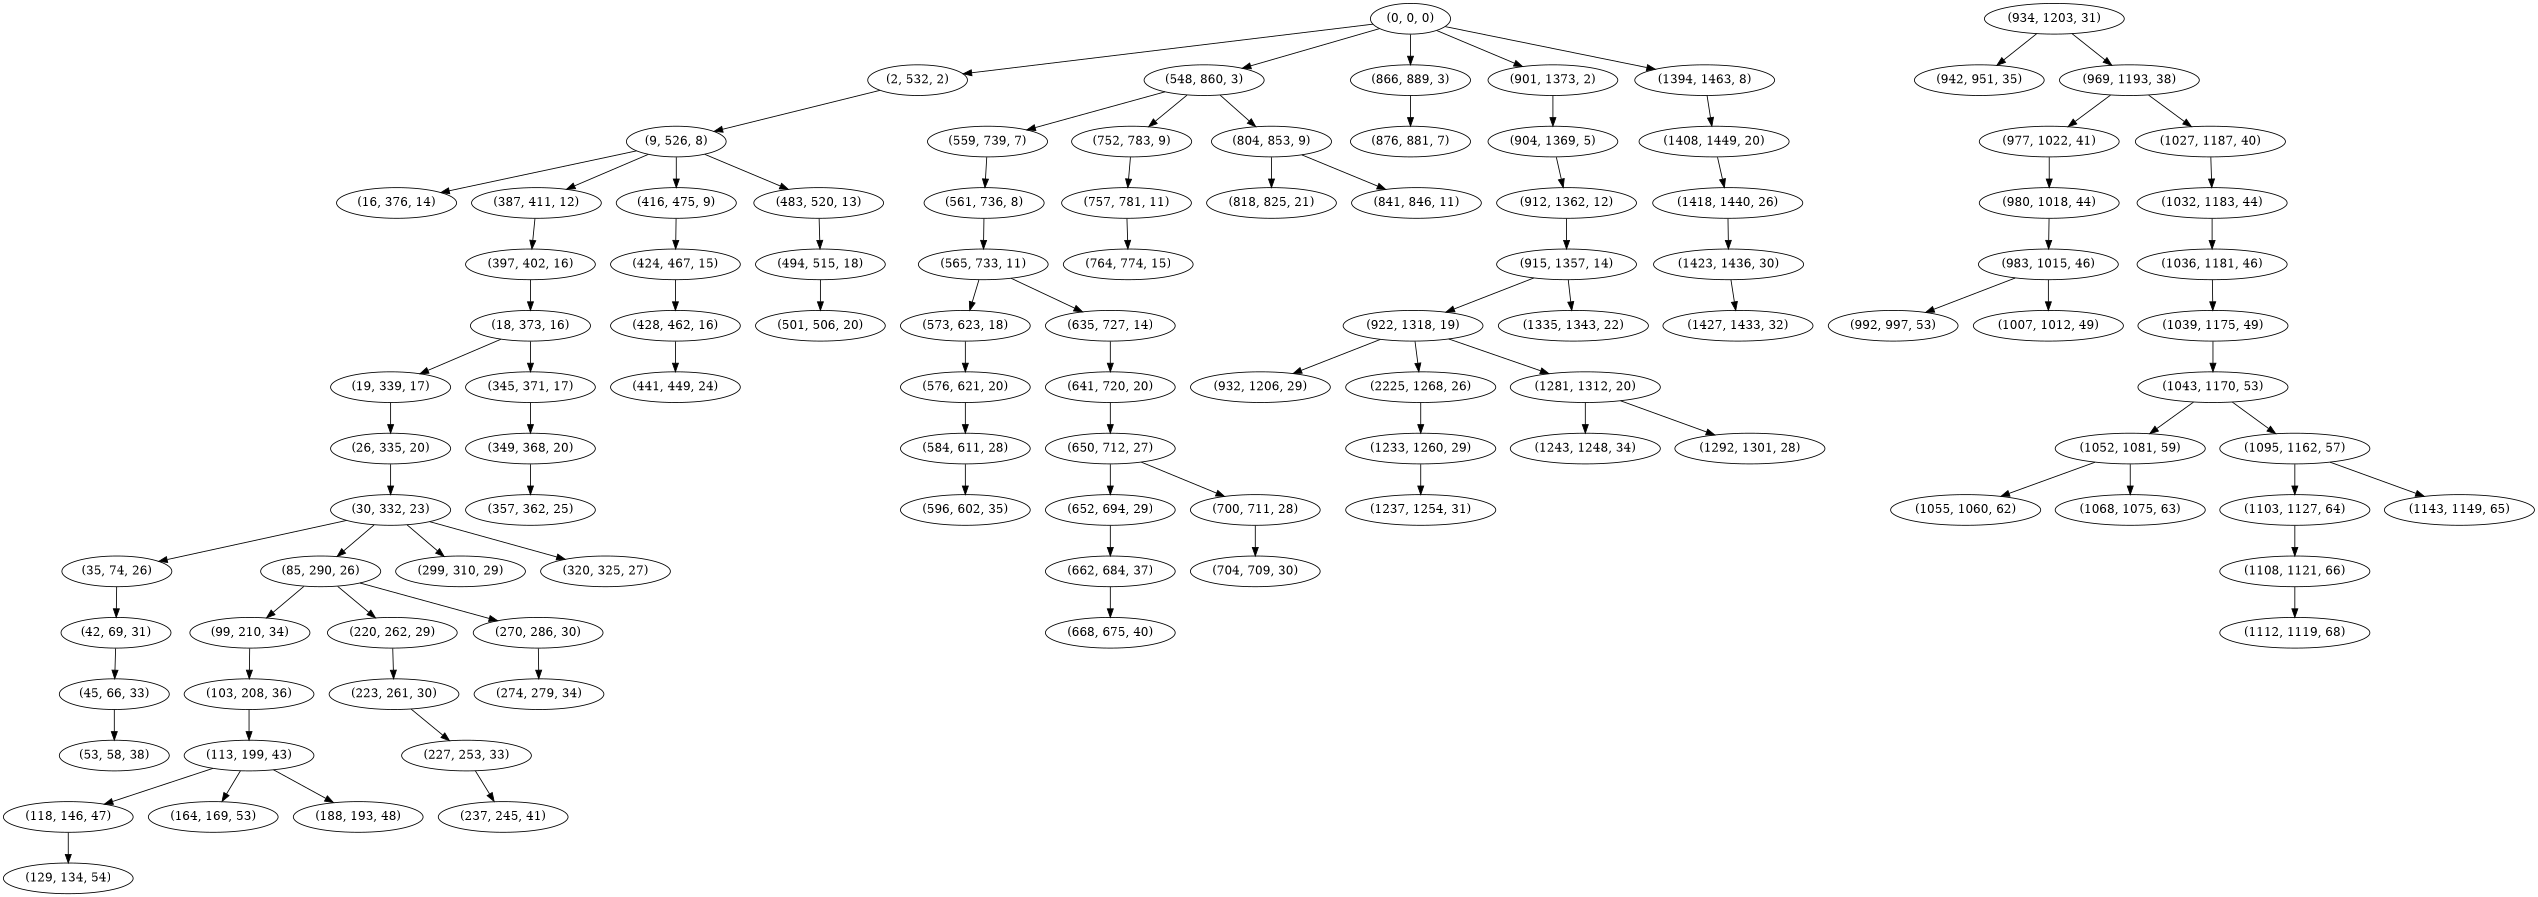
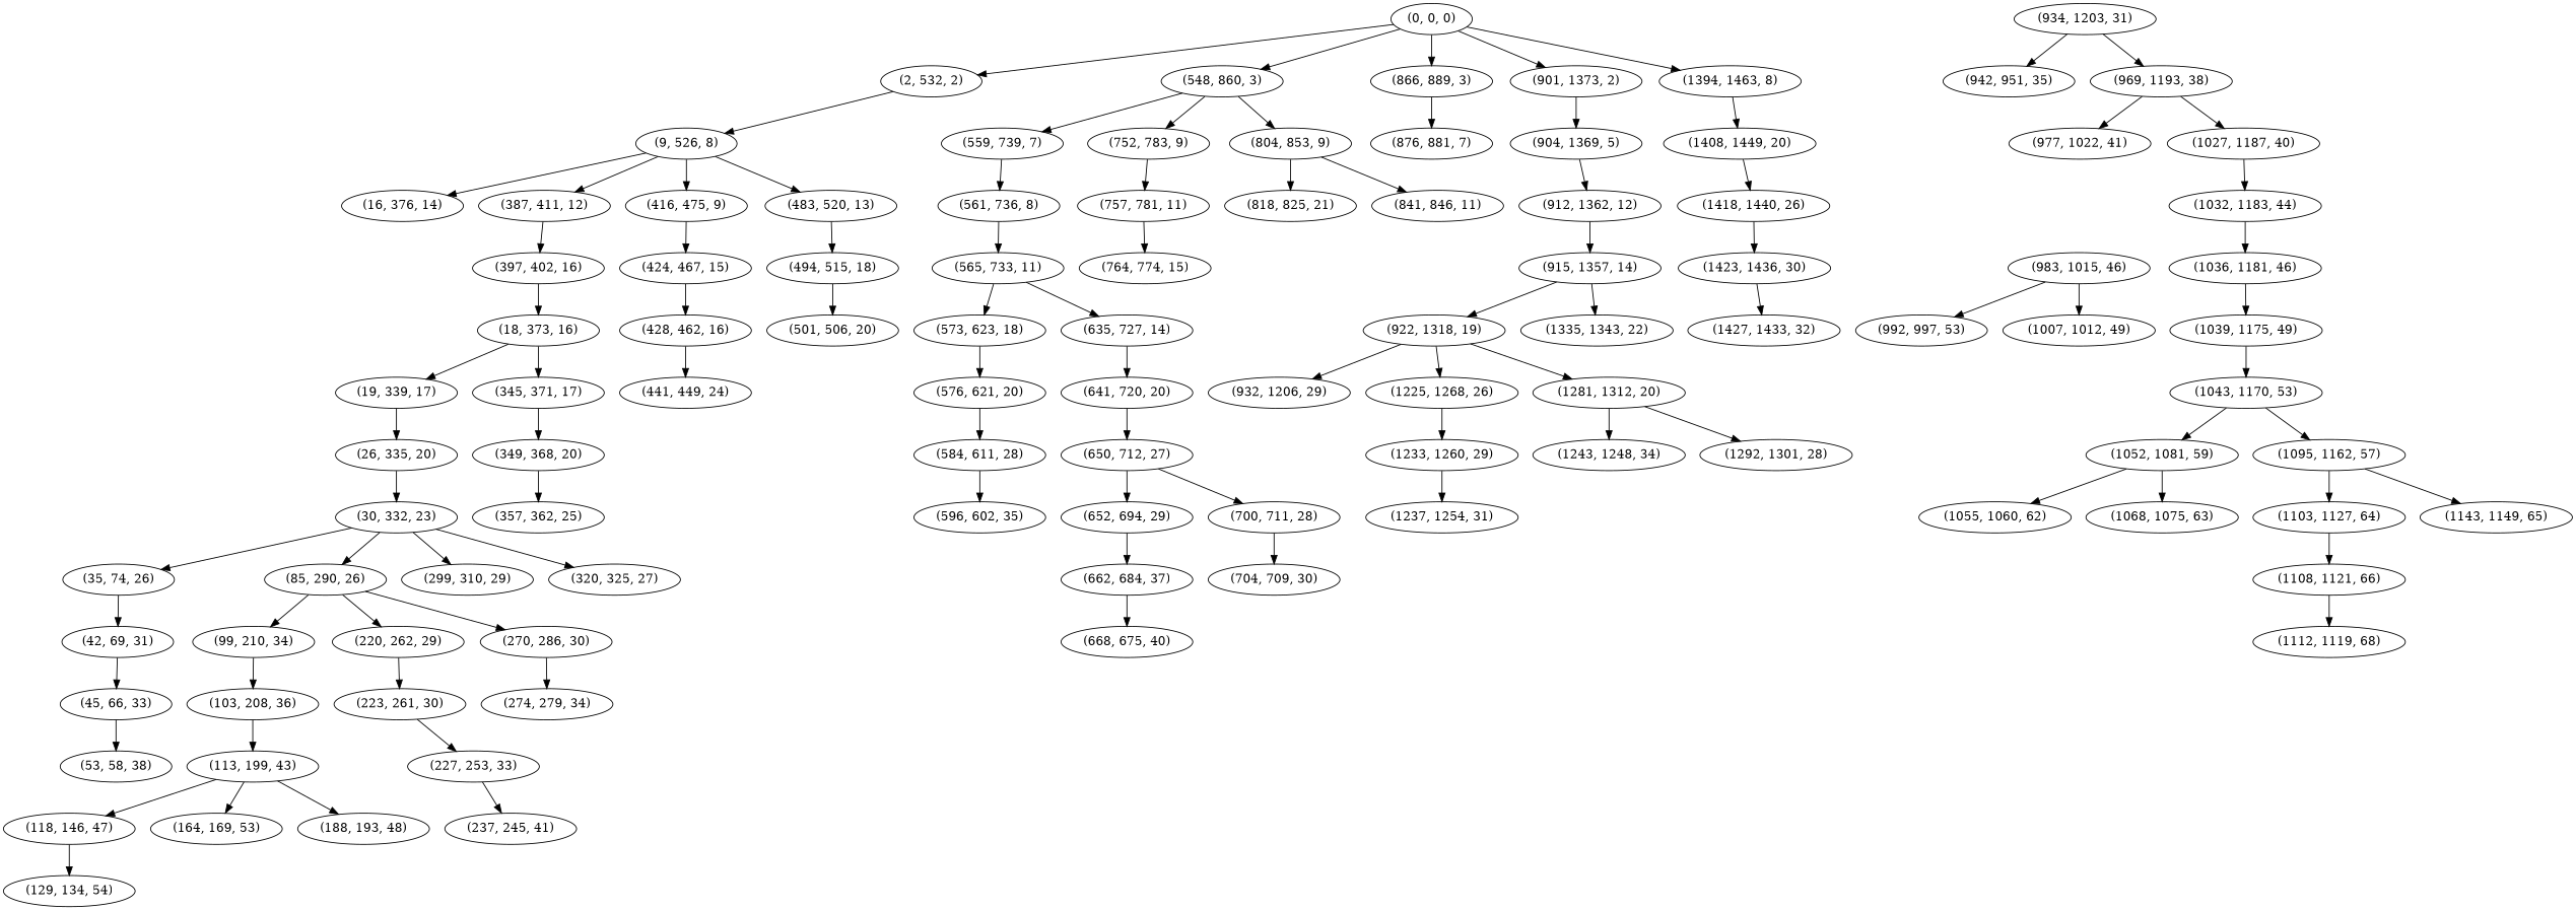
  digraph {
    "(0, 0, 0)"
    "(2, 532, 2)"
    "(548, 860, 3)"
    "(866, 889, 3)"
    "(901, 1373, 2)"
    "(1394, 1463, 8)"
    "(9, 526, 8)"
    "(559, 739, 7)"
    "(752, 783, 9)"
    "(804, 853, 9)"
    "(876, 881, 7)"
    "(904, 1369, 5)"
    "(1408, 1449, 20)"
    "(16, 376, 14)"
    "(387, 411, 12)"
    "(416, 475, 9)"
    "(483, 520, 13)"
    "(397, 402, 16)"
    "(424, 467, 15)"
    "(494, 515, 18)"
    "(18, 373, 16)"
    "(19, 339, 17)"
    "(345, 371, 17)"
    "(26, 335, 20)"
    "(349, 368, 20)"
    "(30, 332, 23)"
    "(35, 74, 26)"
    "(85, 290, 26)"
    "(299, 310, 29)"
    "(320, 325, 27)"
    "(42, 69, 31)"
    "(99, 210, 34)"
    "(220, 262, 29)"
    "(270, 286, 30)"
    "(45, 66, 33)"
    "(53, 58, 38)"
    "(103, 208, 36)"
    "(223, 261, 30)"
    "(274, 279, 34)"
    "(113, 199, 43)"
    "(118, 146, 47)"
    "(164, 169, 53)"
    "(188, 193, 48)"
    "(129, 134, 54)"
    "(227, 253, 33)"
    "(237, 245, 41)"
    "(357, 362, 25)"
    "(428, 462, 16)"
    "(441, 449, 24)"
    "(501, 506, 20)"
    "(561, 736, 8)"
    "(757, 781, 11)"
    "(818, 825, 21)"
    "(841, 846, 11)"
    "(565, 733, 11)"
    "(573, 623, 18)"
    "(635, 727, 14)"
    "(576, 621, 20)"
    "(641, 720, 20)"
    "(584, 611, 28)"
    "(596, 602, 35)"
    "(650, 712, 27)"
    "(652, 694, 29)"
    "(700, 711, 28)"
    "(662, 684, 37)"
    "(704, 709, 30)"
    "(668, 675, 40)"
    "(764, 774, 15)"
    "(912, 1362, 12)"
    "(915, 1357, 14)"
    "(922, 1318, 19)"
    "(1335, 1343, 22)"
    "(932, 1206, 29)"
-   "(1225, 1268, 26)" [label="(2225, 1268, 26)"]
+   "(1225, 1268, 26)"
    "(1281, 1312, 20)"
    "(1233, 1260, 29)"
    "(1243, 1248, 34)"
    "(1292, 1301, 28)"
    "(934, 1203, 31)"
    "(942, 951, 35)"
    "(969, 1193, 38)"
    "(977, 1022, 41)"
    "(1027, 1187, 40)"
-   "(980, 1018, 44)"
    "(1032, 1183, 44)"
    "(983, 1015, 46)"
    "(992, 997, 53)"
    "(1007, 1012, 49)"
    "(1036, 1181, 46)"
    "(1039, 1175, 49)"
    "(1043, 1170, 53)"
    "(1052, 1081, 59)"
    "(1095, 1162, 57)"
    "(1055, 1060, 62)"
    "(1068, 1075, 63)"
    "(1103, 1127, 64)"
    "(1143, 1149, 65)"
    "(1108, 1121, 66)"
    "(1112, 1119, 68)"
    "(1237, 1254, 31)"
    "(1418, 1440, 26)"
    "(1423, 1436, 30)"
    "(1427, 1433, 32)"
    "(0, 0, 0)" -> "(2, 532, 2)"
    "(0, 0, 0)" -> "(548, 860, 3)"
    "(0, 0, 0)" -> "(866, 889, 3)"
    "(0, 0, 0)" -> "(901, 1373, 2)"
    "(0, 0, 0)" -> "(1394, 1463, 8)"
    "(2, 532, 2)" -> "(9, 526, 8)"
    "(548, 860, 3)" -> "(559, 739, 7)"
    "(548, 860, 3)" -> "(752, 783, 9)"
    "(548, 860, 3)" -> "(804, 853, 9)"
    "(866, 889, 3)" -> "(876, 881, 7)"
    "(901, 1373, 2)" -> "(904, 1369, 5)"
    "(1394, 1463, 8)" -> "(1408, 1449, 20)"
    "(9, 526, 8)" -> "(16, 376, 14)"
    "(9, 526, 8)" -> "(387, 411, 12)"
    "(9, 526, 8)" -> "(416, 475, 9)"
    "(9, 526, 8)" -> "(483, 520, 13)"
    "(559, 739, 7)" -> "(561, 736, 8)"
    "(752, 783, 9)" -> "(757, 781, 11)"
    "(804, 853, 9)" -> "(818, 825, 21)"
    "(804, 853, 9)" -> "(841, 846, 11)"
    "(904, 1369, 5)" -> "(912, 1362, 12)"
    "(1408, 1449, 20)" -> "(1418, 1440, 26)"
    "(387, 411, 12)" -> "(397, 402, 16)"
    "(416, 475, 9)" -> "(424, 467, 15)"
    "(483, 520, 13)" -> "(494, 515, 18)"
    "(397, 402, 16)" -> "(18, 373, 16)"
    "(424, 467, 15)" -> "(428, 462, 16)"
    "(494, 515, 18)" -> "(501, 506, 20)"
    "(18, 373, 16)" -> "(19, 339, 17)"
    "(18, 373, 16)" -> "(345, 371, 17)"
    "(19, 339, 17)" -> "(26, 335, 20)"
    "(345, 371, 17)" -> "(349, 368, 20)"
    "(26, 335, 20)" -> "(30, 332, 23)"
    "(349, 368, 20)" -> "(357, 362, 25)"
    "(30, 332, 23)" -> "(35, 74, 26)"
    "(30, 332, 23)" -> "(85, 290, 26)"
    "(30, 332, 23)" -> "(299, 310, 29)"
    "(30, 332, 23)" -> "(320, 325, 27)"
    "(35, 74, 26)" -> "(42, 69, 31)"
    "(85, 290, 26)" -> "(99, 210, 34)"
    "(85, 290, 26)" -> "(220, 262, 29)"
    "(85, 290, 26)" -> "(270, 286, 30)"
    "(42, 69, 31)" -> "(45, 66, 33)"
    "(99, 210, 34)" -> "(103, 208, 36)"
    "(220, 262, 29)" -> "(223, 261, 30)"
    "(270, 286, 30)" -> "(274, 279, 34)"
    "(45, 66, 33)" -> "(53, 58, 38)"
    "(103, 208, 36)" -> "(113, 199, 43)"
    "(223, 261, 30)" -> "(227, 253, 33)"
    "(113, 199, 43)" -> "(118, 146, 47)"
    "(113, 199, 43)" -> "(164, 169, 53)"
    "(113, 199, 43)" -> "(188, 193, 48)"
    "(118, 146, 47)" -> "(129, 134, 54)"
    "(227, 253, 33)" -> "(237, 245, 41)"
    "(428, 462, 16)" -> "(441, 449, 24)"
    "(561, 736, 8)" -> "(565, 733, 11)"
    "(757, 781, 11)" -> "(764, 774, 15)"
    "(565, 733, 11)" -> "(573, 623, 18)"
    "(565, 733, 11)" -> "(635, 727, 14)"
    "(573, 623, 18)" -> "(576, 621, 20)"
    "(635, 727, 14)" -> "(641, 720, 20)"
    "(576, 621, 20)" -> "(584, 611, 28)"
    "(641, 720, 20)" -> "(650, 712, 27)"
    "(584, 611, 28)" -> "(596, 602, 35)"
    "(650, 712, 27)" -> "(652, 694, 29)"
    "(650, 712, 27)" -> "(700, 711, 28)"
    "(652, 694, 29)" -> "(662, 684, 37)"
    "(700, 711, 28)" -> "(704, 709, 30)"
    "(662, 684, 37)" -> "(668, 675, 40)"
    "(912, 1362, 12)" -> "(915, 1357, 14)"
    "(915, 1357, 14)" -> "(922, 1318, 19)"
    "(915, 1357, 14)" -> "(1335, 1343, 22)"
    "(922, 1318, 19)" -> "(932, 1206, 29)"
    "(922, 1318, 19)" -> "(1225, 1268, 26)"
    "(922, 1318, 19)" -> "(1281, 1312, 20)"
    "(1225, 1268, 26)" -> "(1233, 1260, 29)"
    "(1281, 1312, 20)" -> "(1243, 1248, 34)"
    "(1281, 1312, 20)" -> "(1292, 1301, 28)"
    "(1233, 1260, 29)" -> "(1237, 1254, 31)"
    "(934, 1203, 31)" -> "(942, 951, 35)"
    "(934, 1203, 31)" -> "(969, 1193, 38)"
    "(969, 1193, 38)" -> "(977, 1022, 41)"
    "(969, 1193, 38)" -> "(1027, 1187, 40)"
-   "(977, 1022, 41)" -> "(980, 1018, 44)"
    "(1027, 1187, 40)" -> "(1032, 1183, 44)"
-   "(980, 1018, 44)" -> "(983, 1015, 46)"
    "(1032, 1183, 44)" -> "(1036, 1181, 46)"
    "(983, 1015, 46)" -> "(992, 997, 53)"
    "(983, 1015, 46)" -> "(1007, 1012, 49)"
    "(1036, 1181, 46)" -> "(1039, 1175, 49)"
    "(1039, 1175, 49)" -> "(1043, 1170, 53)"
    "(1043, 1170, 53)" -> "(1052, 1081, 59)"
    "(1043, 1170, 53)" -> "(1095, 1162, 57)"
    "(1052, 1081, 59)" -> "(1055, 1060, 62)"
    "(1052, 1081, 59)" -> "(1068, 1075, 63)"
    "(1095, 1162, 57)" -> "(1103, 1127, 64)"
    "(1095, 1162, 57)" -> "(1143, 1149, 65)"
    "(1103, 1127, 64)" -> "(1108, 1121, 66)"
    "(1108, 1121, 66)" -> "(1112, 1119, 68)"
    "(1418, 1440, 26)" -> "(1423, 1436, 30)"
    "(1423, 1436, 30)" -> "(1427, 1433, 32)"
  }
